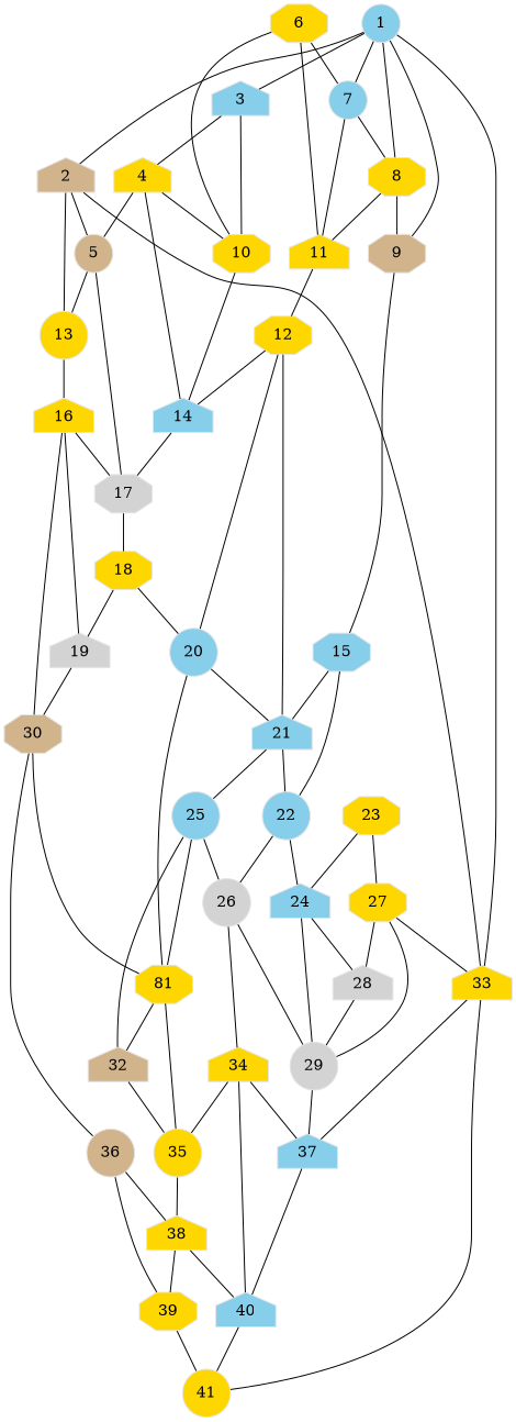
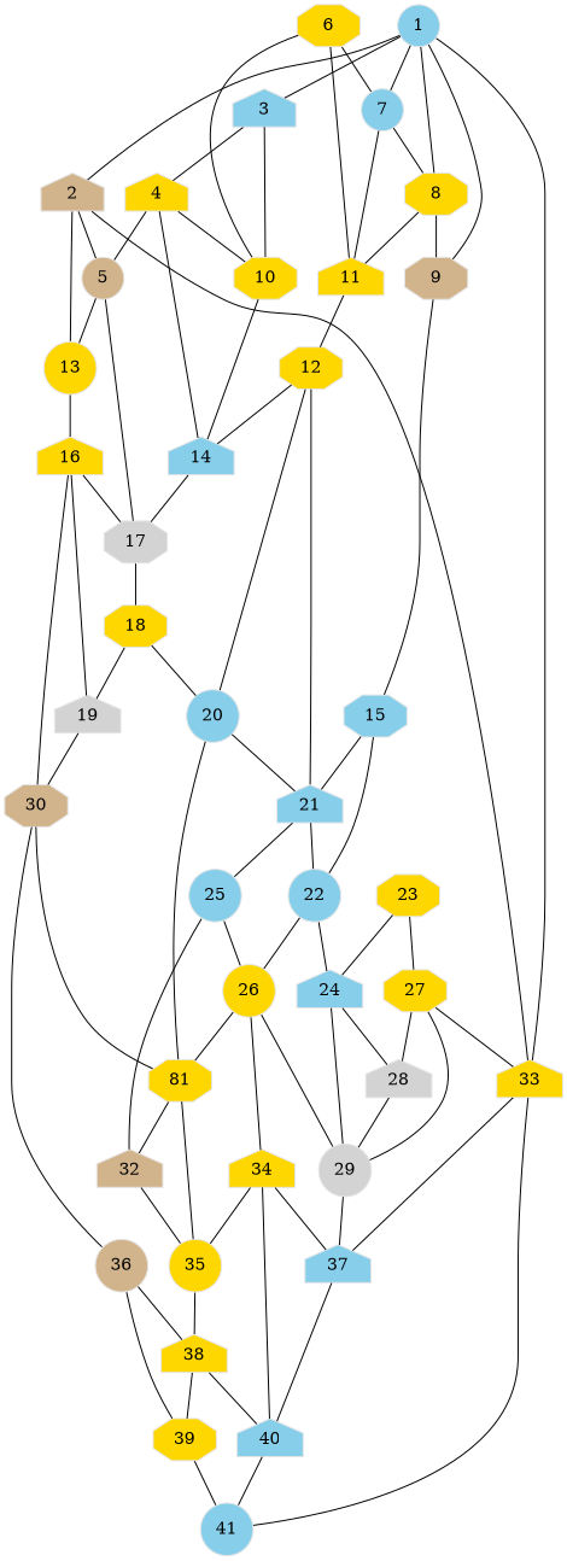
  graph {
    node [color=gray90 fillcolor=gold shape=house style=filled]
    edge [weight=1.0]
    1 [fillcolor=skyblue shape=circle]
    2 [fillcolor=tan]
    3 [fillcolor=skyblue]
    7 [fillcolor=skyblue shape=circle]
    8 [shape=octagon]
    9 [fillcolor=tan shape=octagon]
    33
    5 [fillcolor=tan shape=circle]
    13 [shape=circle]
    4
    10 [shape=octagon]
    11
    15 [fillcolor=skyblue shape=octagon]
    37 [fillcolor=skyblue]
-   41 [shape=circle]
+   41 [fillcolor=skyblue shape=circle]
    17 [fillcolor=lightgrey shape=octagon]
    16
    14 [fillcolor=skyblue]
    18 [shape=octagon]
    6 [shape=octagon]
    12 [shape=octagon]
    21 [fillcolor=skyblue]
    22 [fillcolor=skyblue shape=circle]
    23 [shape=octagon]
    24 [fillcolor=skyblue]
    27 [shape=octagon]
    20 [fillcolor=skyblue shape=circle]
    n28 [label=81 shape=octagon]
    19 [fillcolor=lightgrey]
    30 [fillcolor=tan shape=octagon]
    25 [fillcolor=skyblue shape=circle]
-   26 [fillcolor=lightgrey shape=circle]
+   26 [shape=circle]
    36 [fillcolor=tan shape=circle]
    32 [fillcolor=tan]
    35 [shape=circle]
    28 [fillcolor=lightgrey]
    29 [fillcolor=lightgrey shape=circle]
    34
    40 [fillcolor=skyblue]
    38
    39 [shape=octagon]
    1 -- 2
    1 -- 3
    1 -- 7
    1 -- 8
    1 -- 9
    1 -- 33
    2 -- 33
    2 -- 5
    2 -- 13
    3 -- 4
    3 -- 10
    7 -- 8
    7 -- 11
    8 -- 9
    8 -- 11
    9 -- 15
    33 -- 37
    33 -- 41
    5 -- 13
    5 -- 17
    13 -- 16
    4 -- 5
    4 -- 10
    4 -- 14
    10 -- 14
    11 -- 12
    15 -- 21
    15 -- 22
    37 -- 40
    17 -- 18
    16 -- 17
    16 -- 19
    16 -- 30
    14 -- 17
    18 -- 20
    18 -- 19
    6 -- 7
    6 -- 10
    6 -- 11
    12 -- 14
    12 -- 21
    12 -- 20
    21 -- 22
    21 -- 25
    22 -- 24
    22 -- 26
    23 -- 24
    23 -- 27
    24 -- 28
    24 -- 29
    27 -- 33
    27 -- 28
    27 -- 29
    20 -- 21
    20 -- n28
    n28 -- 32
    n28 -- 35
    19 -- 30 [weight=2.0]
    30 -- n28
    30 -- 36
-   25 -- n28
+   26 -- n28
    25 -- 26
    25 -- 32
    26 -- 29
    26 -- 34
    36 -- 38
    36 -- 39
    32 -- 35
    35 -- 38
    28 -- 29 [weight=2.0]
    29 -- 37
    34 -- 37
    34 -- 35
    34 -- 40
    40 -- 41
    38 -- 40
    38 -- 39
    39 -- 41 [weight=2.0]
  }
